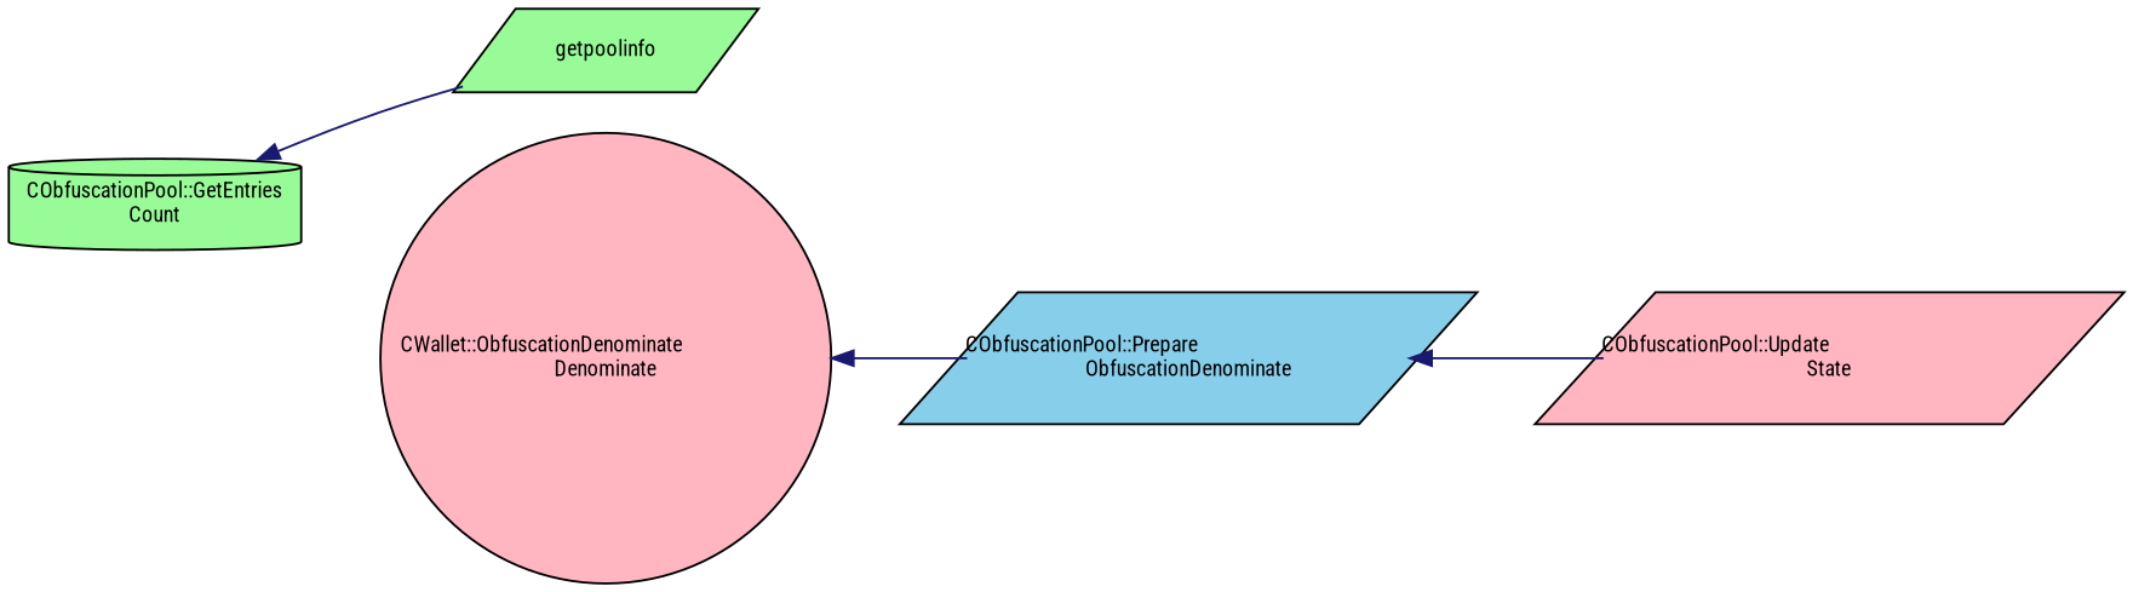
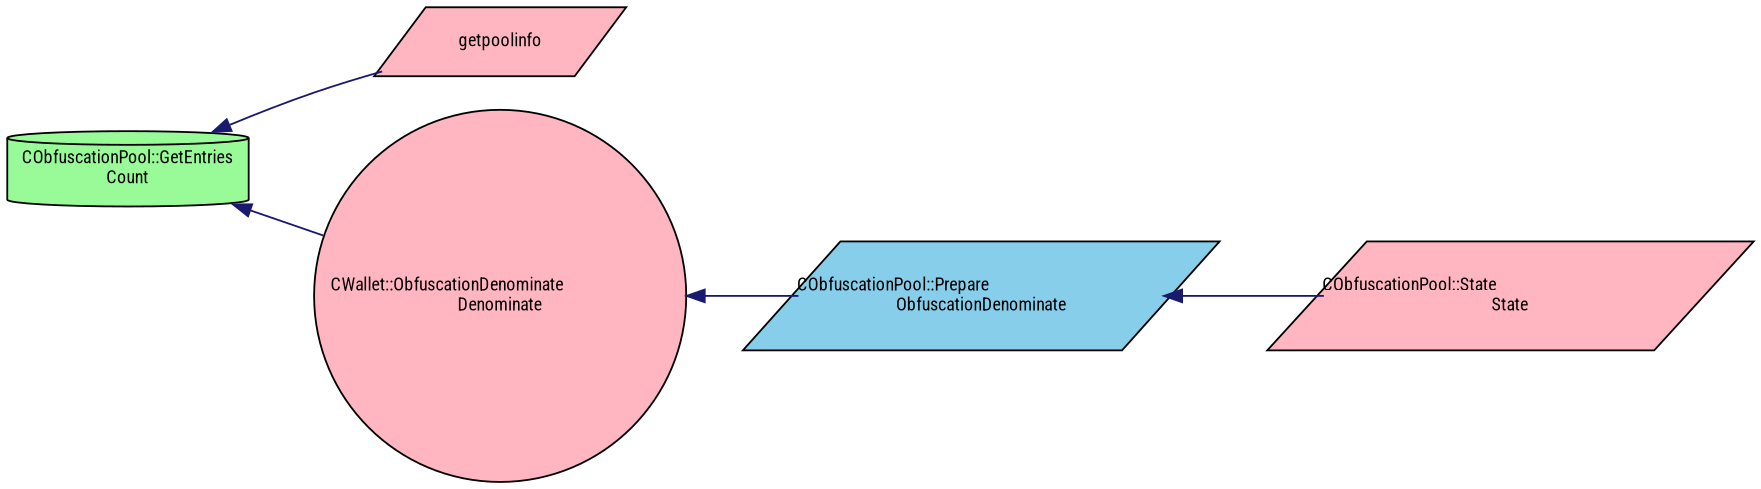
  digraph {
    fontname="Roboto Condensed"
    rankdir=LR
    node [color=black fillcolor=palegreen fontname="Roboto Condensed" fontsize=10 shape=parallelogram style=filled]
    edge [color=midnightblue dir=back fontname="Roboto Condensed" fontsize=10 labelfontname=Helvetica labelfontsize=10 style=solid]
    n1 [fontcolor=black height=0.2 label="CObfuscationPool::GetEntries\lCount" shape=cylinder width=0.4]
-   n2 [height=0.2 label=getpoolinfo width=0.4]
+   n2 [fillcolor=lightpink height=0.2 label=getpoolinfo width=0.4]
    n3 [fillcolor=lightpink height=0.2 label="CWallet::ObfuscationDenominate\lDenominate" shape=circle width=0.4]
-   n4 [fillcolor=lightpink height=0.2 label="CObfuscationPool::Update\lState" width=0.4]
+   n4 [fillcolor=lightpink height=0.2 label="CObfuscationPool::State\lState" width=0.4]
    n5 [fillcolor=skyblue height=0.2 label="CObfuscationPool::Prepare\lObfuscationDenominate" width=0.4]
    n1 -> n2
+   n1 -> n3
    n3 -> n5
    n5 -> n4
  }
